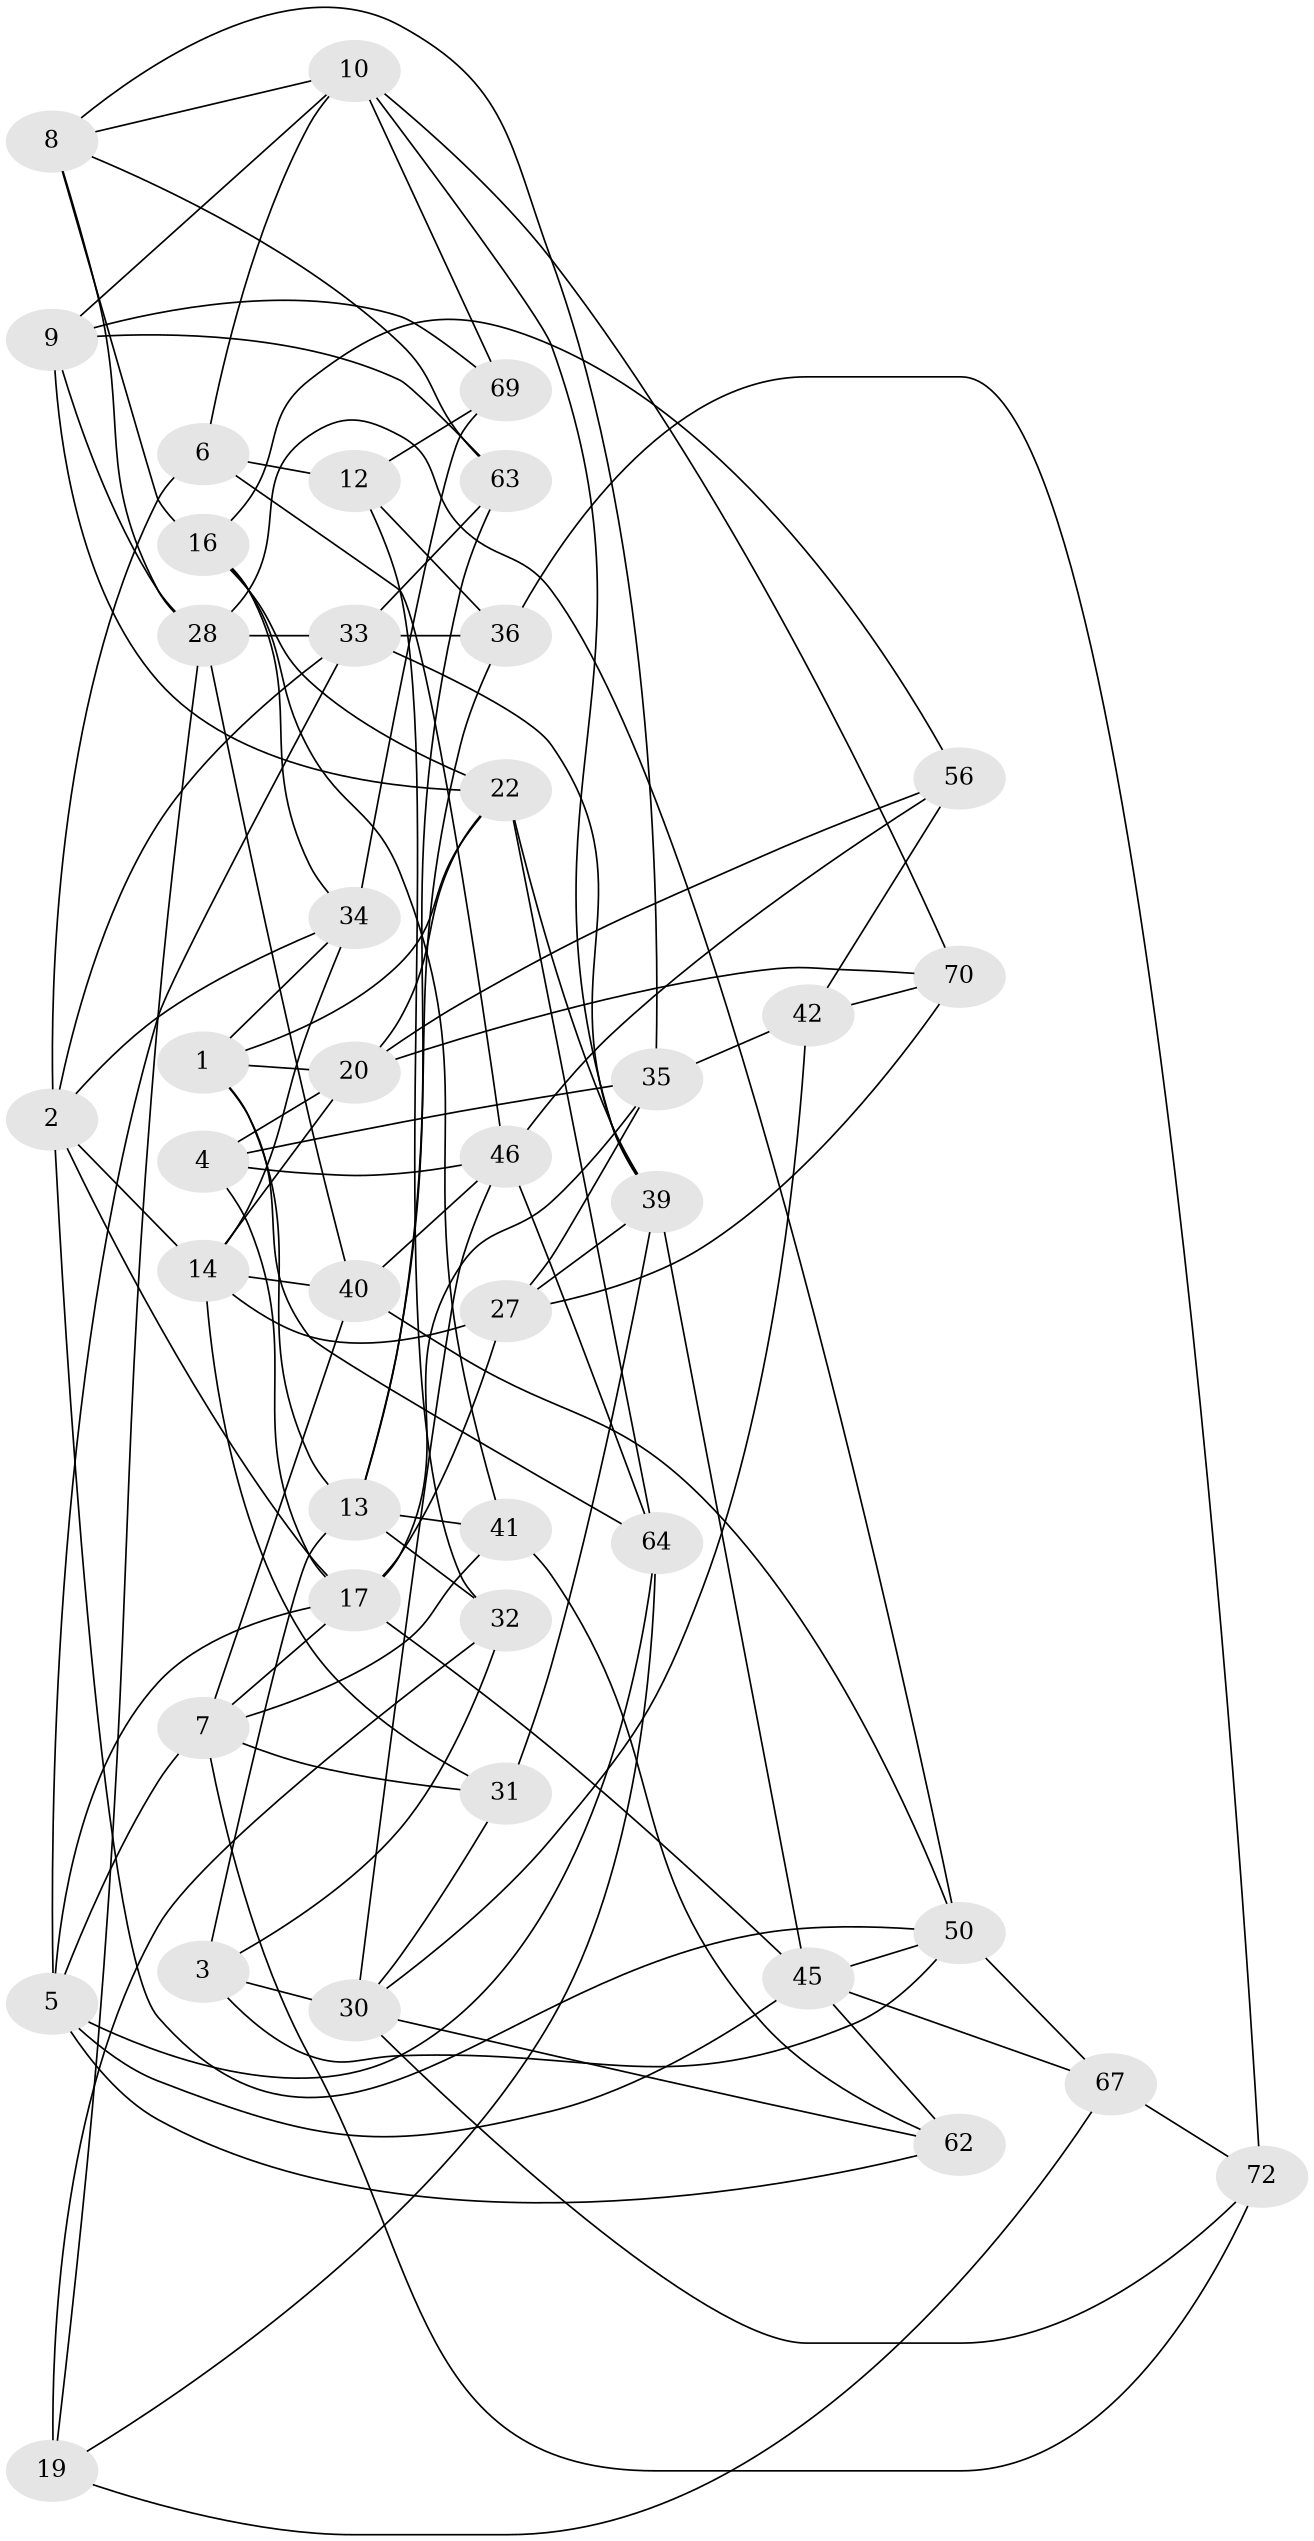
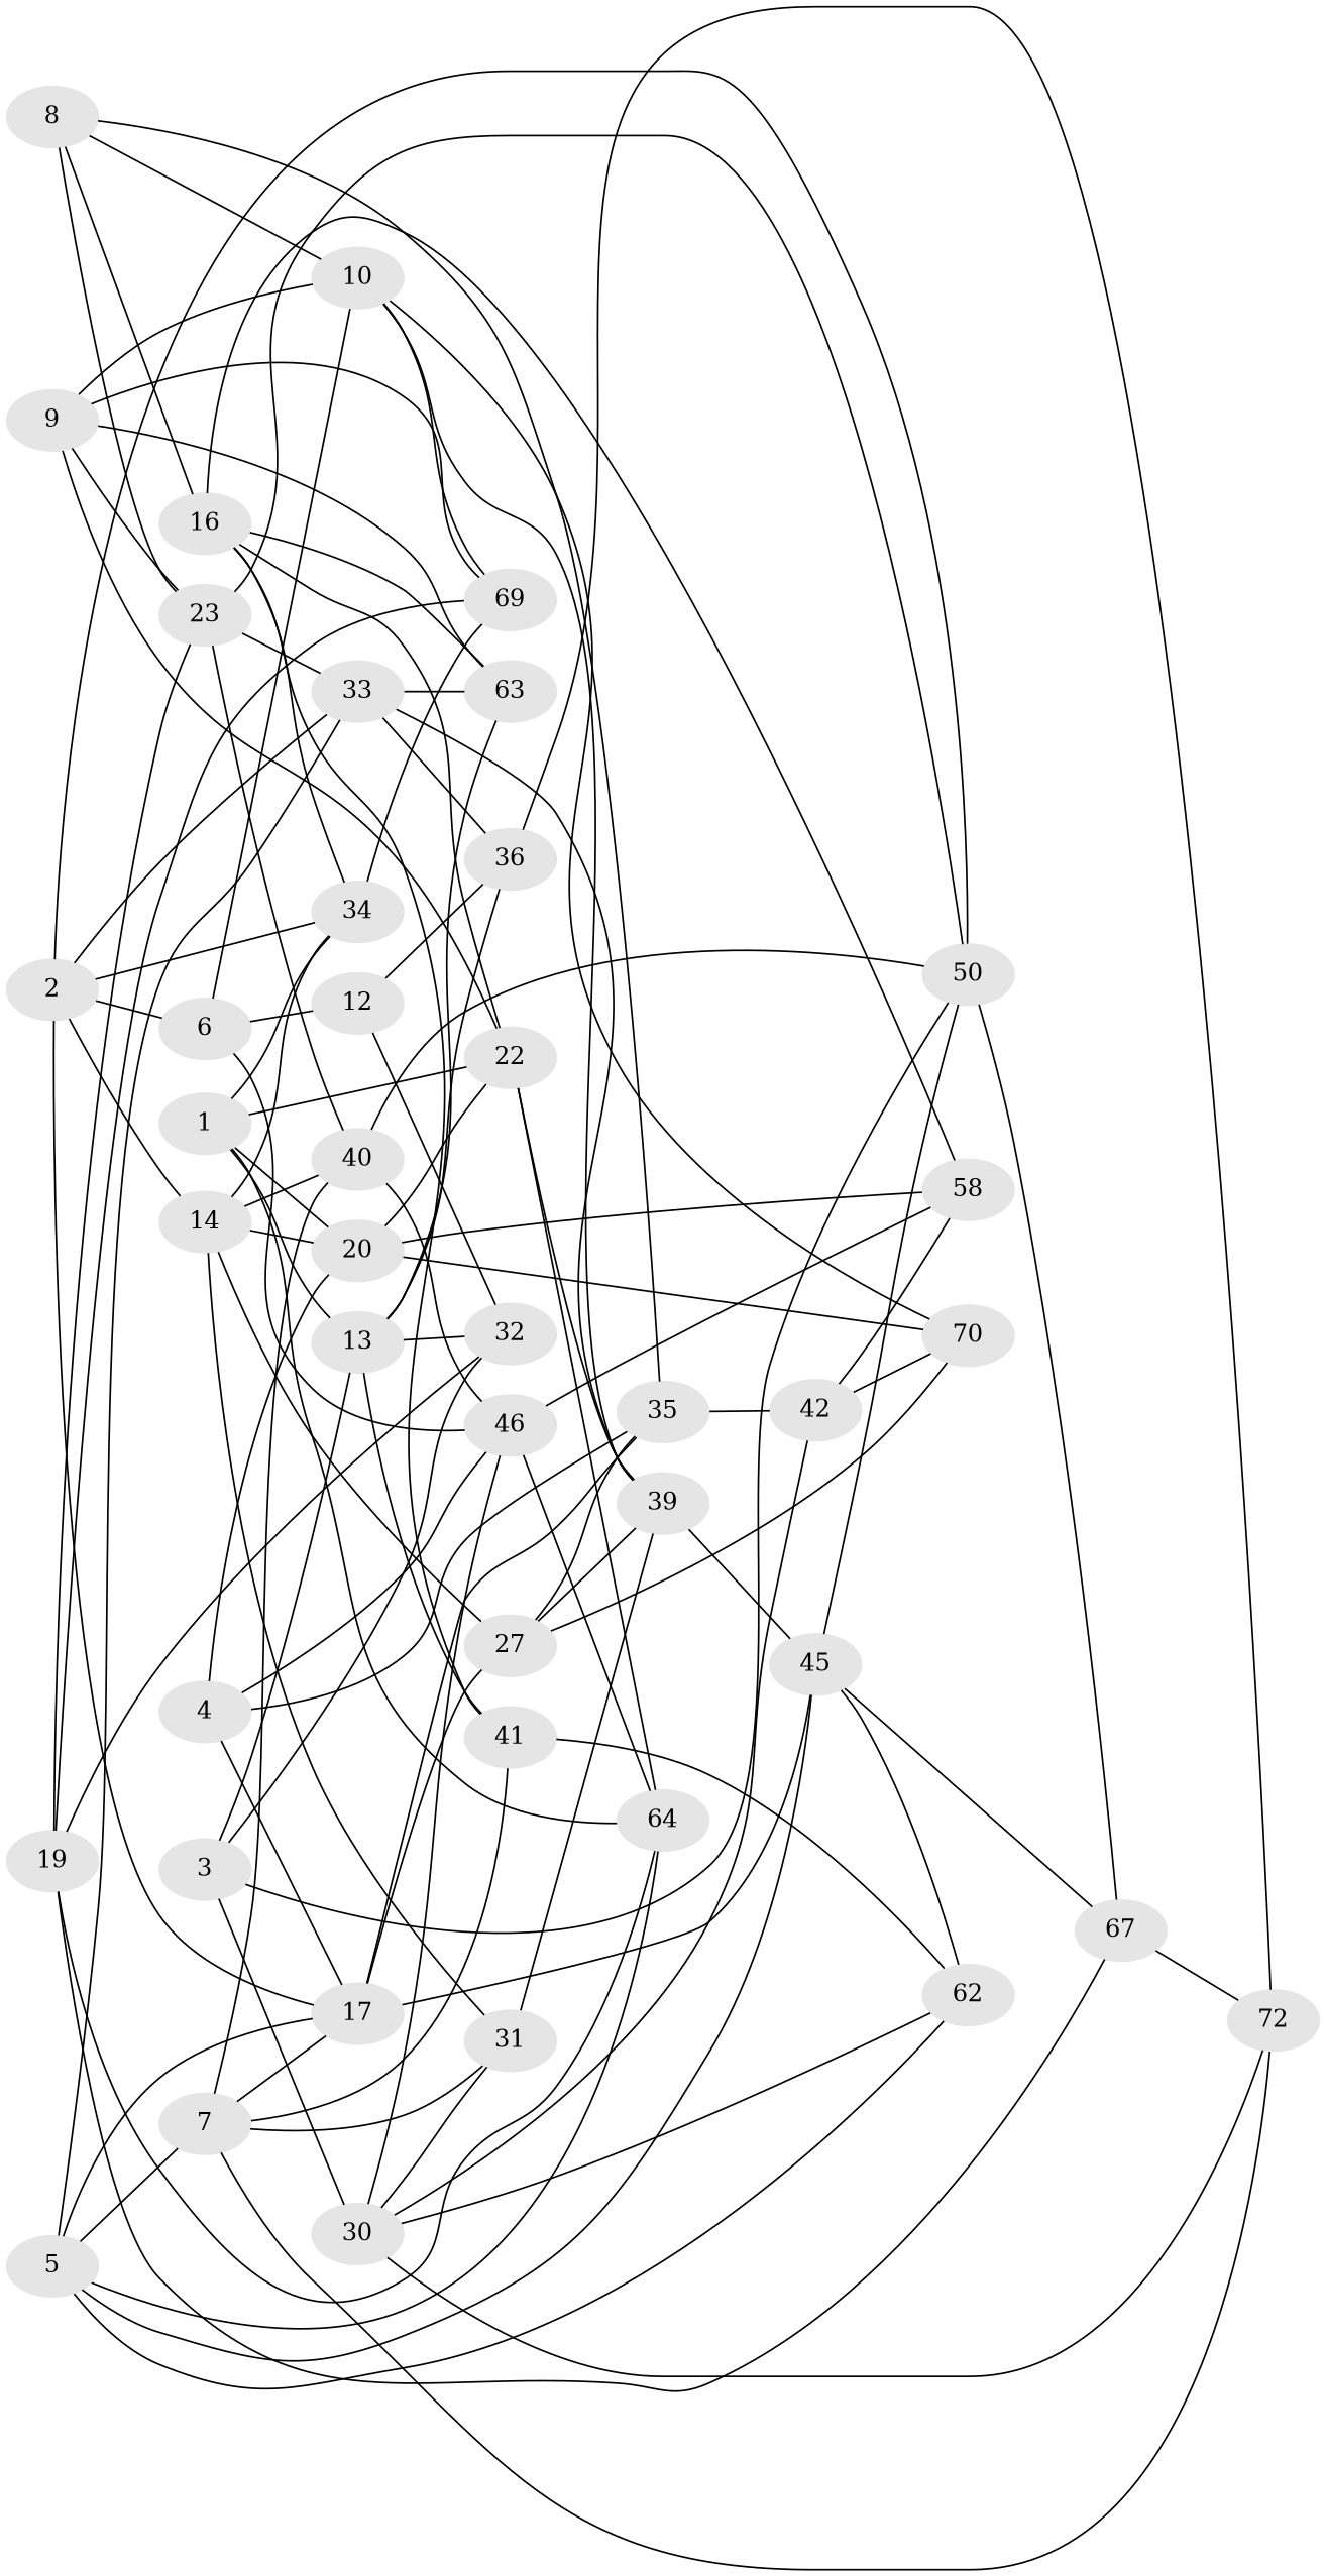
  graph {
    rankdir=LR
    node [color=gray90 style=filled]
    1 [super="+44"]
    13 [super="+15"]
    20 [super="+21"]
    22 [super="+37"]
    34 [super="+53"]
    64 [super="+74"]
    32 [super="+61"]
    41
    63
    36
    70
-   56
+   56 [label=58]
    39 [super="+48"]
    69
    2 [super="+29"]
    6 [super="+47"]
    14 [super="+51"]
    17 [super="+66"]
    33 [super="+68"]
    50 [super="+60"]
    46 [super="+58"]
    10 [super="+55"]
    12 [super="+24"]
    31
    40 [super="+57"]
    27 [super="+73"]
    35 [super="+49"]
    45 [super="+52"]
    67
    3 [super="+11"]
    30 [super="+38"]
    62
    72
    42
    4
    5 [super="+43"]
    7 [super="+25"]
    8 [super="+65"]
    16 [super="+18"]
-   23 [super="+28" label=28]
+   23 [super="+28"]
    9 [super="+59"]
    19 [super="+71"]
    1 -- 13
    1 -- 20
    1 -- 22
    1 -- 34 [weight=2]
    1 -- 64
    13 -- 32
    13 -- 41
    13 -- 63
    13 -- 36
    20 -- 22
    20 -- 70
    20 -- 56
    22 -- 64
    22 -- 39
    34 -- 69
    41 -- 62
    36 -- 72
    39 -- 45
    2 -- 34
    2 -- 6
    2 -- 14
    2 -- 17
    2 -- 33
    2 -- 50
    6 -- 46
    6 -- 10
    6 -- 12
    14 -- 20
    14 -- 34
    14 -- 31
    14 -- 40
    14 -- 27
    17 -- 27
    17 -- 35
    17 -- 45
    33 -- 63
    33 -- 36
    33 -- 39
    50 -- 67
    46 -- 64
    46 -- 56
    10 -- 70
    10 -- 39
    10 -- 69
    12 -- 32 [weight=3]
    12 -- 36
    31 -- 39
    40 -- 50
    40 -- 46
    27 -- 70
    27 -- 39
    27 -- 35
    35 -- 42
    45 -- 50
    45 -- 67
    45 -- 62
    67 -- 72
    3 -- 13
    3 -- 32
    3 -- 50
    3 -- 30
    30 -- 46
    30 -- 31
    30 -- 62
    30 -- 72
    30 -- 42
    42 -- 70
    42 -- 56
    4 -- 20
    4 -- 17
    4 -- 46
    4 -- 35
    5 -- 64
    5 -- 17
    5 -- 33
    5 -- 45
    5 -- 62
    5 -- 7
    7 -- 41
    7 -- 17
    7 -- 31
    7 -- 40
    7 -- 72
-   8 -- 63
+   16 -- 63
    8 -- 10
    8 -- 35 [weight=2]
    8 -- 16
    8 -- 23
    16 -- 22
    16 -- 34
    16 -- 41
    16 -- 56
    23 -- 33
    23 -- 50
    23 -- 40
    9 -- 22
    9 -- 63
    9 -- 69
    9 -- 10
    9 -- 23
    19 -- 64 [weight=2]
    19 -- 32
-   12 -- 69
+   19 -- 69
    19 -- 67
    19 -- 23
  }
